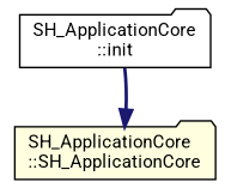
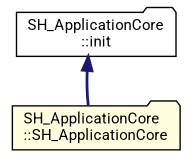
  digraph {
    rankdir=TB
    fontname=Roboto
    node [color=black fontname=Roboto fontsize=11 shape=folder style=filled]
    n1 [fillcolor=white fontcolor=black height=0.2 label="SH_ApplicationCore\l::init" width=0.4]
    n2 [height=0.2 label="SH_ApplicationCore\l::SH_ApplicationCore" width=0.4 fillcolor=lightyellow]
-   n2 -> n1 [color=midnightblue dir=back fontname=Roboto fontsize=11 labelfontname=Verdana labelfontsize=11 style=bold]
+   n1 -> n2 [color=midnightblue dir=back fontname=Roboto fontsize=11 labelfontname=Verdana labelfontsize=11 style=bold]
  }
